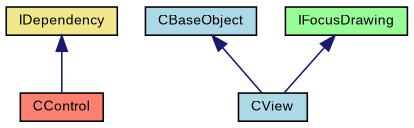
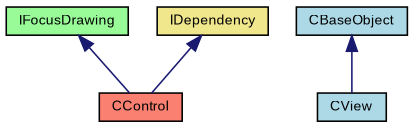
  digraph {
    node [color=black fillcolor=lightblue fontname=Arial fontsize=9 shape=record style=filled]
    edge [color=midnightblue dir=back fontname=Arial fontsize=9 labelfontname=Arial labelfontsize=9 style=solid]
    n1 [fillcolor=salmon height=0.2 label=CControl width=0.4]
    n2 [height=0.2 label=CView width=0.4]
    n3 [height=0.2 label=CBaseObject width=0.4]
    n4 [fillcolor=palegreen height=0.2 label=IFocusDrawing width=0.4]
    n5 [fillcolor=khaki height=0.2 label=IDependency width=0.4]
    n3 -> n2
-   n4 -> n2
+   n4 -> n1
    n5 -> n1
  }
